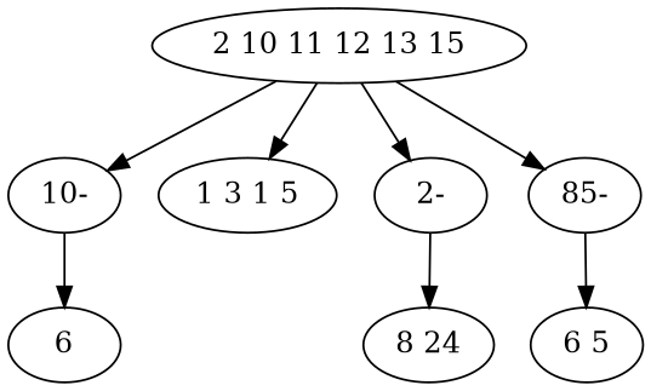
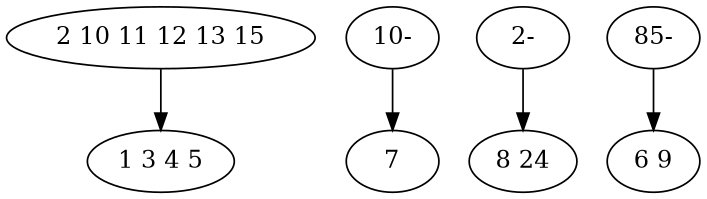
  digraph {
    n1 [label="2 10 11 12 13 15"]
    n2 [label="10-"]
-   n3 [label="1 3 1 5"]
+   n3 [label="1 3 4 5"]
    n4 [label="2-"]
    n5 [label="85-"]
-   n6 [label=6]
+   n6 [label=7]
    n7 [label="8 24"]
-   n8 [label="6 5"]
-   n1 -> n2
+   n8 [label="6 9"]
    n1 -> n3
-   n1 -> n4
-   n1 -> n5
    n2 -> n6
    n4 -> n7
    n5 -> n8
  }
